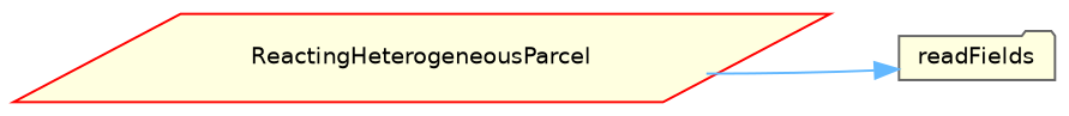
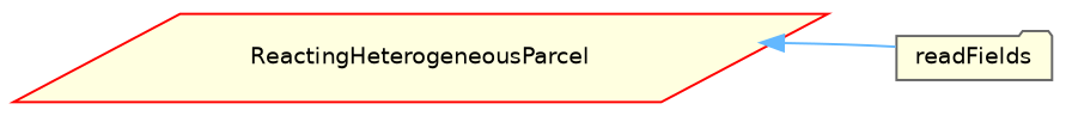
  digraph {
    rankdir=RL
    node [fillcolor=lightyellow fontname=Helvetica fontsize=10 style=filled]
    n1 [color=gray40 fontcolor=black height=0.2 label=readFields shape=folder width=0.4]
    n2 [color=red height=0.2 label=ReactingHeterogeneousParcel shape=parallelogram width=0.4]
-   n1 -> n2 [color=steelblue1 dir=back fontname=Helvetica fontsize=10 labelfontname=Helvetica labelfontsize=10 style=solid]
+   n2 -> n1 [color=steelblue1 dir=back fontname=Helvetica fontsize=10 labelfontname=Helvetica labelfontsize=10 style=solid]
  }
